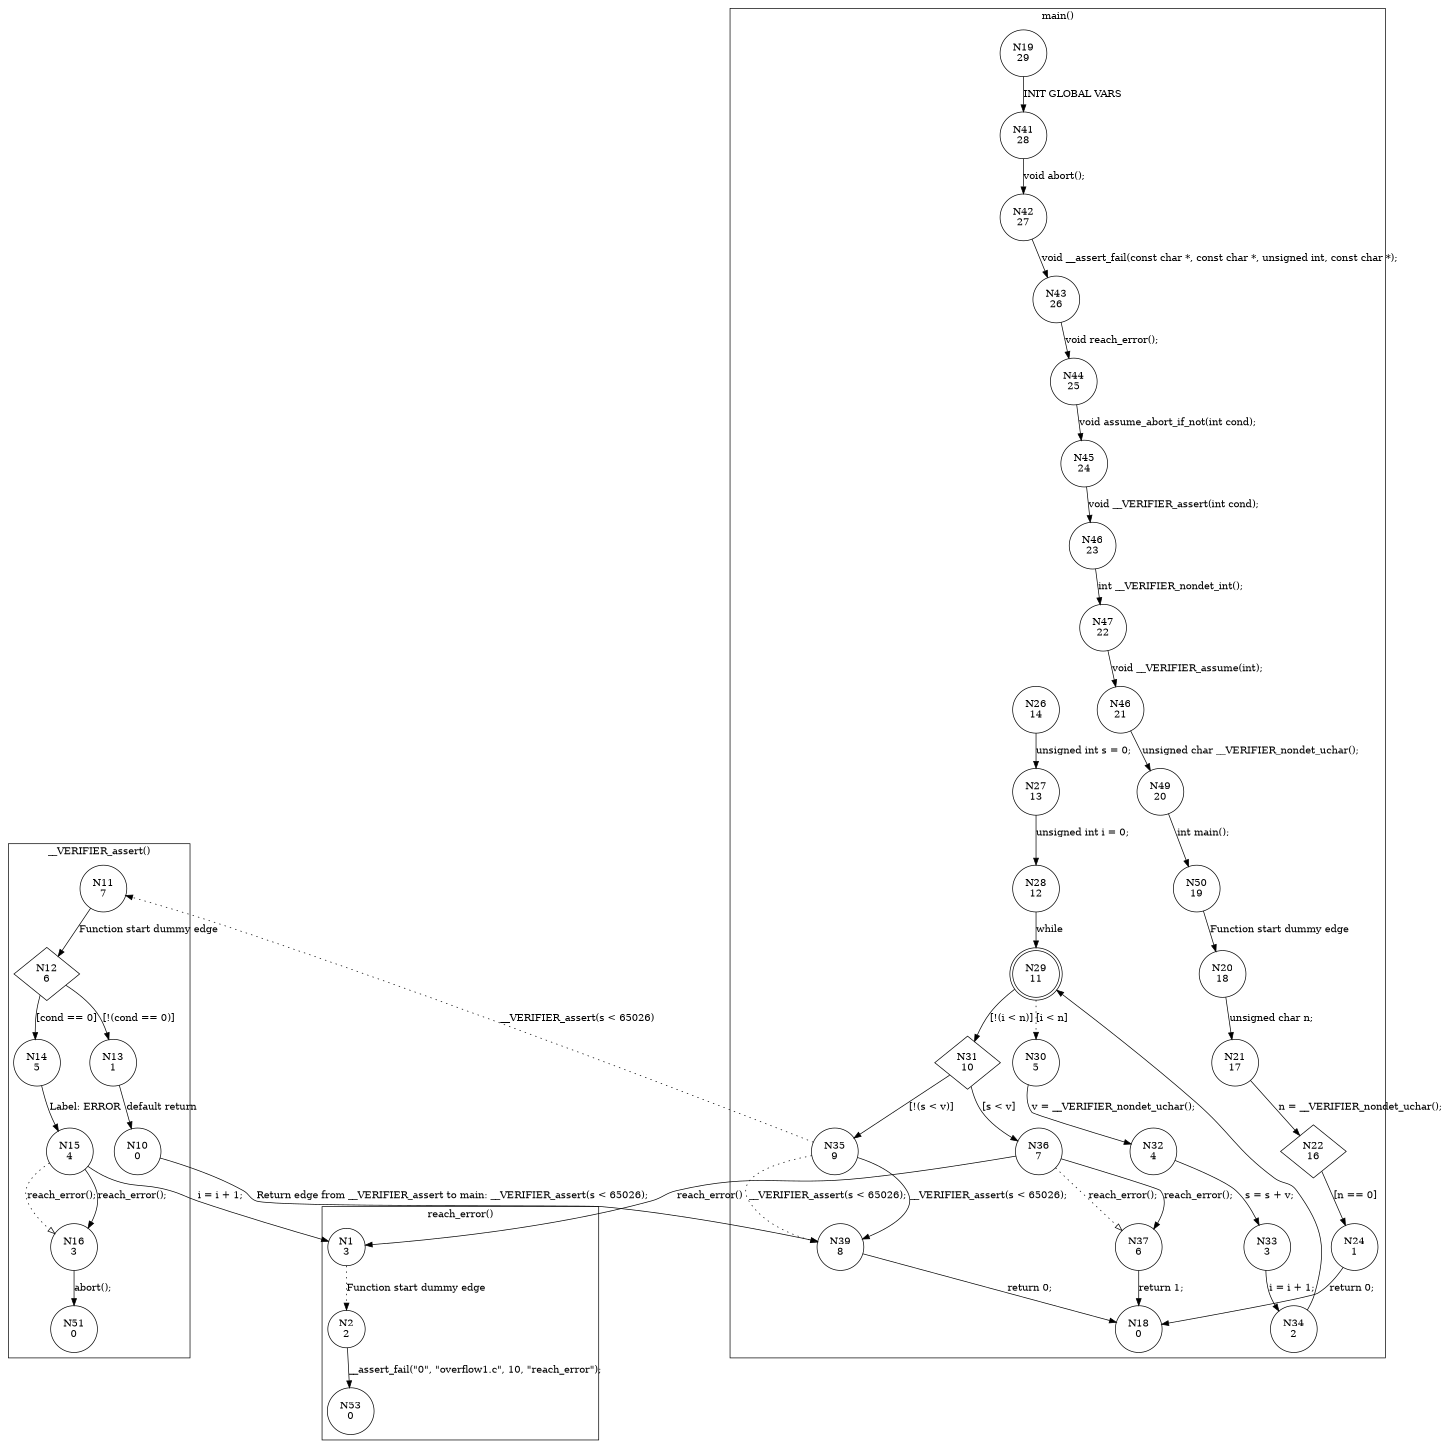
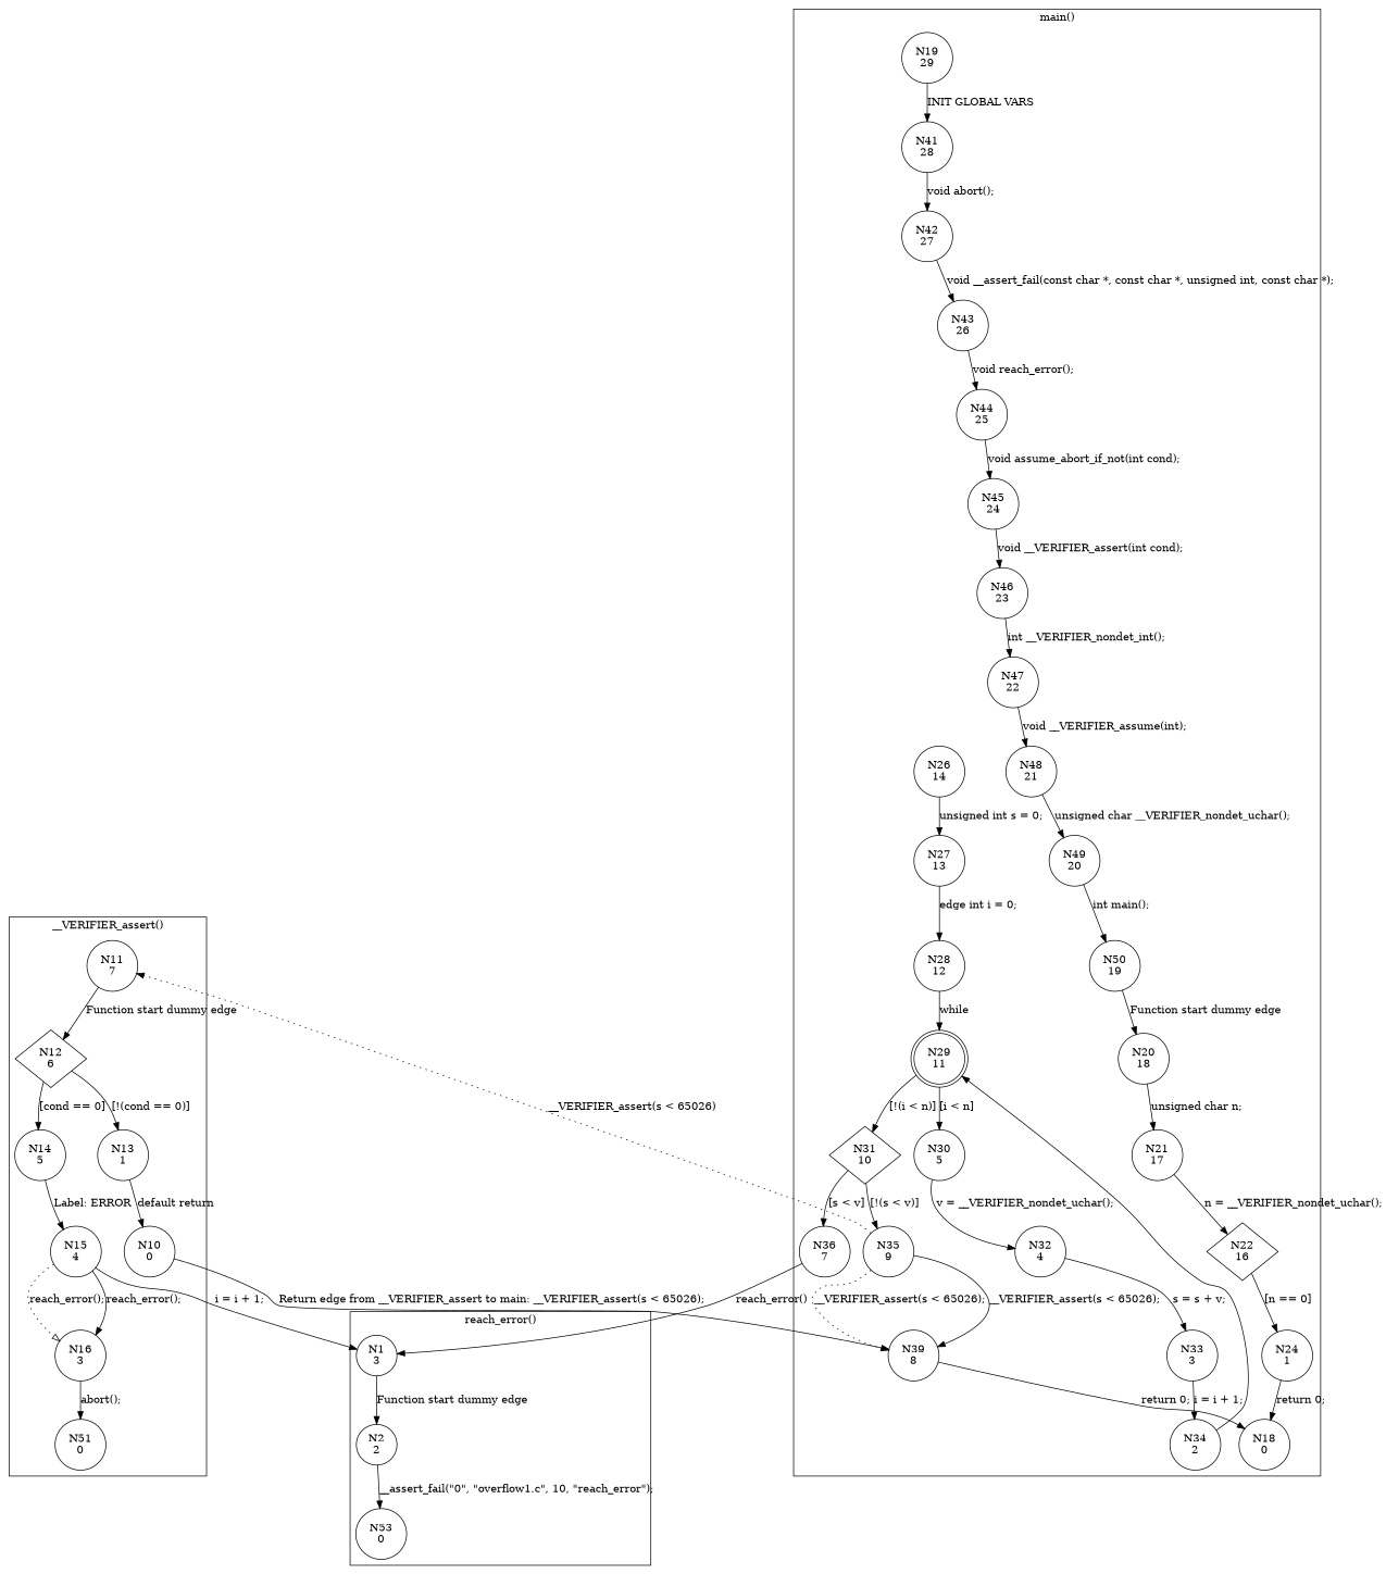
  digraph {
    node [shape=circle]
    n1 [label="N11\n7"]
    n2 [label="N12\n6" shape=diamond]
    n3 [label="N13\n1"]
    n4 [label="N14\n5"]
    n5 [label="N10\n0"]
    n6 [label="N15\n4"]
    n7 [label="N16\n3"]
    n8 [label="N51\n0"]
    n9 [label="N19\n29"]
    n10 [label="N41\n28"]
    n11 [label="N42\n27"]
    n12 [label="N43\n26"]
    n13 [label="N44\n25"]
    n14 [label="N45\n24"]
    n15 [label="N46\n23"]
    n16 [label="N47\n22"]
-   n17 [label="N46\n21"]
+   n17 [label="N48\n21"]
    n18 [label="N49\n20"]
    n19 [label="N50\n19"]
    n20 [label="N20\n18"]
    n21 [label="N21\n17"]
    n22 [label="N22\n16" shape=diamond]
    n23 [label="N24\n1"]
    n24 [label="N26\n14"]
    n25 [label="N27\n13"]
    n26 [label="N28\n12"]
    n27 [label="N29\n11" shape=doublecircle]
    n28 [label="N31\n10" shape=diamond]
    n29 [label="N30\n5"]
    n30 [label="N35\n9"]
    n31 [label="N36\n7"]
    n32 [label="N39\n8"]
    n33 [label="N18\n0"]
-   n34 [label="N37\n6"]
    n35 [label="N32\n4"]
    n36 [label="N33\n3"]
    n37 [label="N34\n2"]
    n38 [label="N1\n3"]
    n39 [label="N2\n2"]
    n40 [label="N53\n0"]
    subgraph cluster_1 {
      label="__VERIFIER_assert()"
      n1
      n2
      n3
      n4
      n5
      n6
      n7
      n8
    }
    subgraph cluster_2 {
      label="assume_abort_if_not()"
    }
    subgraph cluster_3 {
      label="main()"
      n9
      n10
      n11
      n12
      n13
      n14
      n15
      n16
      n17
      n18
      n19
      n20
      n21
      n22
      n23
      n24
      n25
      n26
      n27
      n28
      n29
      n30
      n31
      n32
      n33
-     n34
      n35
      n36
      n37
    }
    subgraph cluster_4 {
      label="reach_error()"
      n38
      n39
      n40
    }
    n1 -> n2 [label="Function start dummy edge"]
    n2 -> n3 [label="[!(cond == 0)]"]
    n2 -> n4 [label="[cond == 0]"]
    n3 -> n5 [label="default return"]
    n4 -> n6 [label="Label: ERROR"]
    n5 -> n32 [label="Return edge from __VERIFIER_assert to main: __VERIFIER_assert(s < 65026);"]
    n6 -> n7 [arrowhead=empty label="reach_error();" style=dotted]
    n6 -> n7 [label="reach_error();"]
    n6 -> n38 [label="i = i + 1;"]
    n7 -> n8 [label="abort();"]
    n9 -> n10 [label="INIT GLOBAL VARS"]
    n10 -> n11 [label="void abort();"]
    n11 -> n12 [label="void __assert_fail(const char *, const char *, unsigned int, const char *);"]
    n12 -> n13 [label="void reach_error();"]
    n13 -> n14 [label="void assume_abort_if_not(int cond);"]
    n14 -> n15 [label="void __VERIFIER_assert(int cond);"]
    n15 -> n16 [label="int __VERIFIER_nondet_int();"]
    n16 -> n17 [label="void __VERIFIER_assume(int);"]
    n17 -> n18 [label="unsigned char __VERIFIER_nondet_uchar();"]
    n18 -> n19 [label="int main();"]
    n19 -> n20 [label="Function start dummy edge"]
    n20 -> n21 [label="unsigned char n;"]
    n21 -> n22 [label="n = __VERIFIER_nondet_uchar();"]
    n22 -> n23 [label="[n == 0]"]
    n23 -> n33 [label="return 0;"]
    n24 -> n25 [label="unsigned int s = 0;"]
-   n25 -> n26 [label="unsigned int i = 0;"]
+   n25 -> n26 [label="edge int i = 0;"]
    n26 -> n27 [label=while]
    n27 -> n28 [label="[!(i < n)]"]
-   n27 -> n29 [label="[i < n]" style=dotted]
+   n27 -> n29 [label="[i < n]"]
    n28 -> n30 [label="[!(s < v)]"]
    n28 -> n31 [label="[s < v]"]
    n29 -> n35 [label="v = __VERIFIER_nondet_uchar();"]
    n30 -> n1 [label="__VERIFIER_assert(s < 65026)" style=dotted]
    n30 -> n32 [arrowhead=empty label="__VERIFIER_assert(s < 65026);" style=dotted]
    n30 -> n32 [label="__VERIFIER_assert(s < 65026);"]
-   n31 -> n34 [arrowhead=empty label="reach_error();" style=dotted]
-   n31 -> n34 [label="reach_error();"]
    n31 -> n38 [label="reach_error()"]
    n32 -> n33 [label="return 0;"]
-   n34 -> n33 [label="return 1;"]
    n35 -> n36 [label="s = s + v;"]
    n36 -> n37 [label="i = i + 1;"]
    n37 -> n27
-   n38 -> n39 [label="Function start dummy edge" style=dotted]
+   n38 -> n39 [label="Function start dummy edge"]
    n39 -> n40 [label="__assert_fail(\"0\", \"overflow1.c\", 10, \"reach_error\");"]
  }
